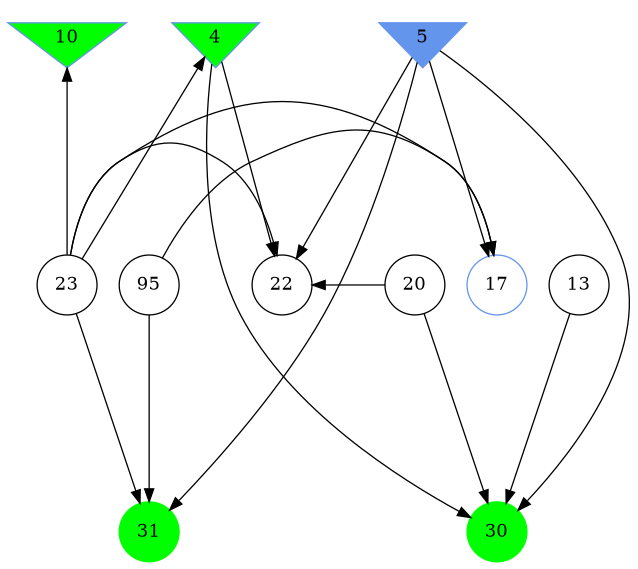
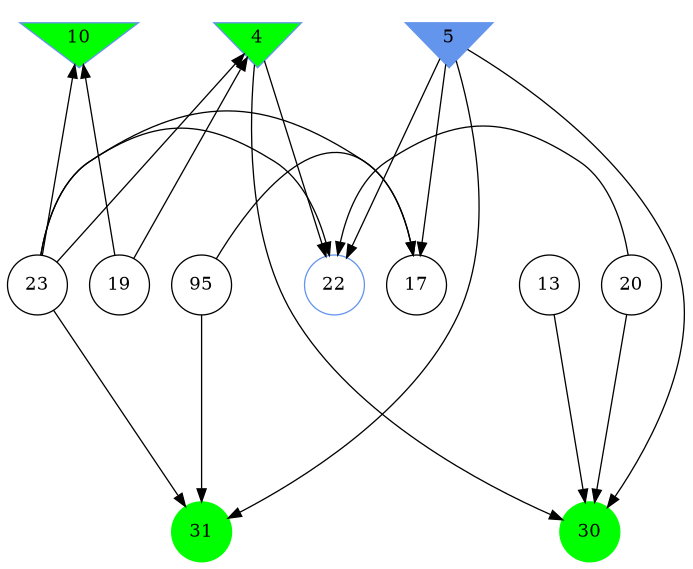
  digraph {
    ranksep=2.0
    node [color=black shape=circle]
    4 [color=cornflowerblue fillcolor=green shape=invtriangle style=filled]
    5 [color=cornflowerblue shape=invtriangle style=filled]
    10 [color=cornflowerblue fillcolor=green shape=invtriangle style=filled]
    13
    n5 [label=95]
-   17 [color=cornflowerblue]
+   17
+   19
    20
-   22
+   22 [color=cornflowerblue]
    23
    30 [color=green style=filled]
    31 [color=green style=filled]
    subgraph sub_1 {
      rank=same
      4
      5
      10
    }
    subgraph sub_2 {
      rank=same
      13
      n5
      17
+     19
      20
      22
      23
    }
    subgraph sub_3 {
      rank=same
      30
      31
    }
    4 -> 22
    4 -> 30
    5 -> 17
    5 -> 22
    5 -> 30
    5 -> 31
    13 -> 30
    n5 -> 17
    n5 -> 31
+   19 -> 4
+   19 -> 10
    20 -> 22
    20 -> 30
    23 -> 4
    23 -> 10
    23 -> 17
    23 -> 22
    23 -> 31
  }
